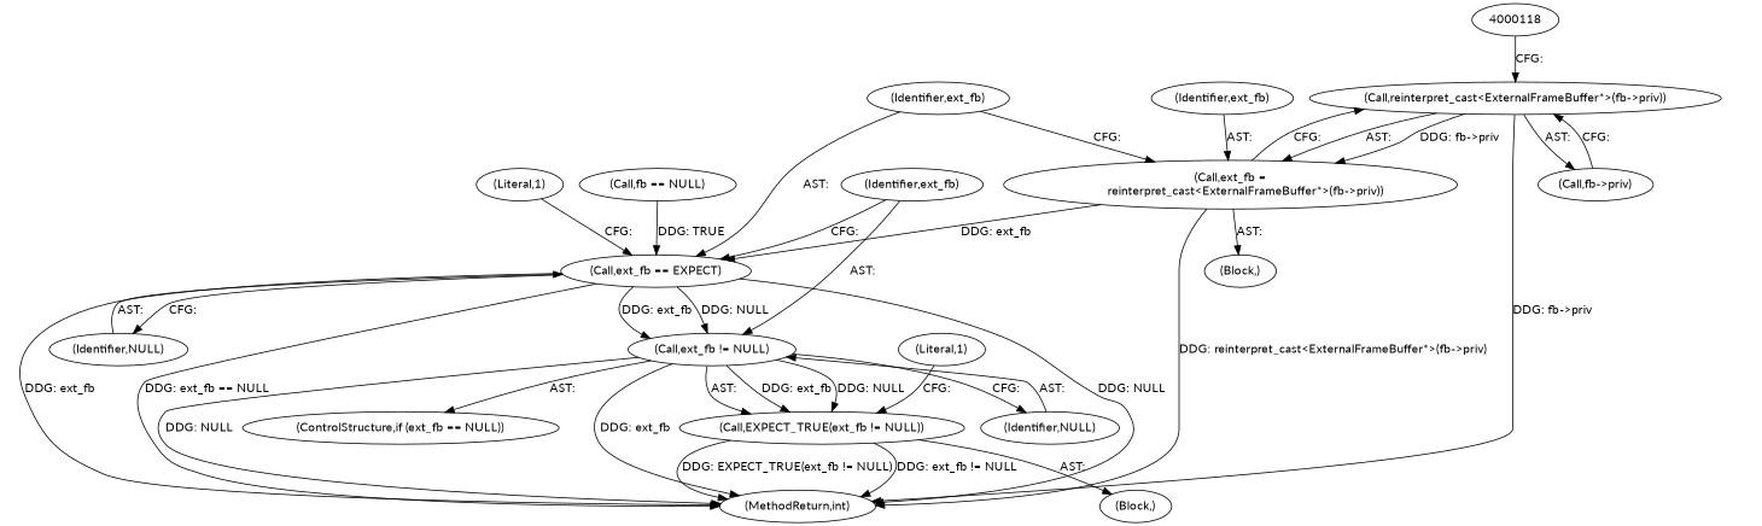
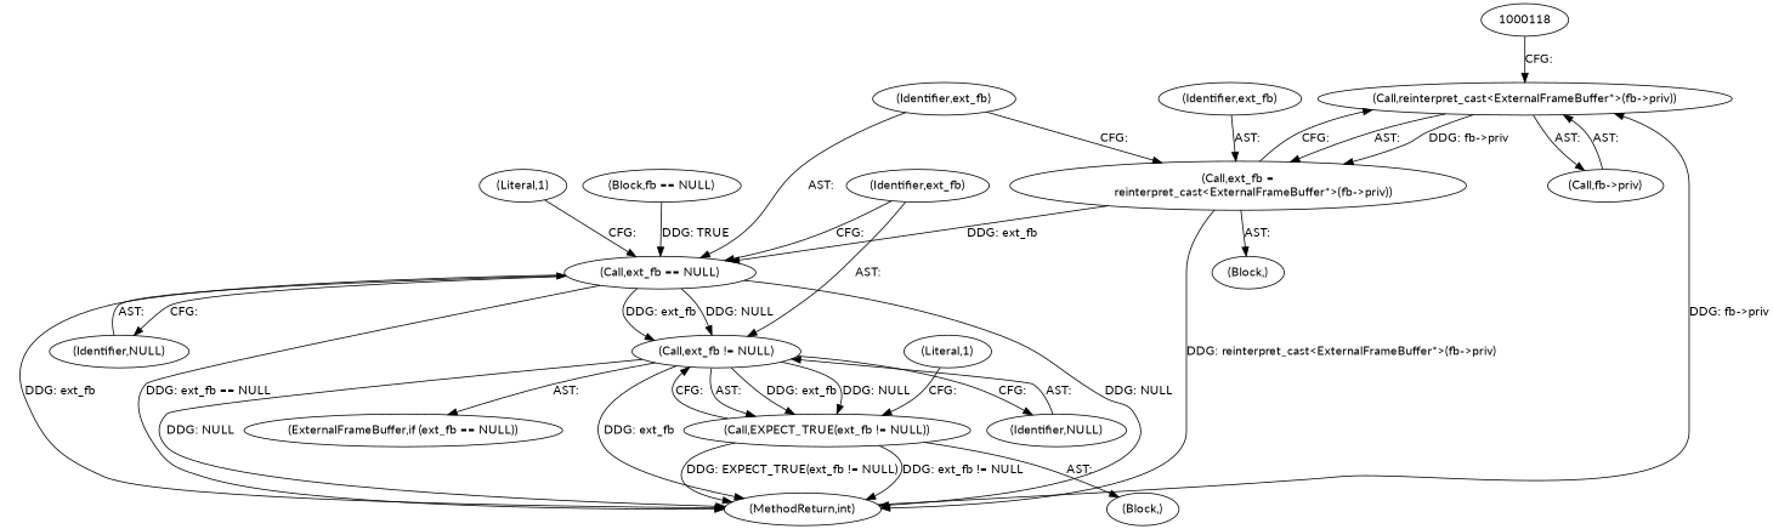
  digraph {
    fontname=Lato
    node [fontname=Lato]
    edge [fontname=Lato]
    n1 [label="(Call,reinterpret_cast<ExternalFrameBuffer*>(fb->priv))"]
    n2 [label="(Call,ext_fb =\n         reinterpret_cast<ExternalFrameBuffer*>(fb->priv))"]
    n3 [label="(MethodReturn,int)"]
    n4 [label="(Call,fb->priv)"]
-   n5 [label="(Call,ext_fb == EXPECT)"]
+   n5 [label="(Call,ext_fb == NULL)"]
    n6 [label="(Block,)"]
    n7 [label="(Call,ext_fb != NULL)"]
    n8 [label="(Identifier,NULL)"]
-   n9 [label="(ControlStructure,if (ext_fb == NULL))"]
+   n9 [label="(ExternalFrameBuffer,if (ext_fb == NULL))"]
    n10 [label="(Call,EXPECT_TRUE(ext_fb != NULL))"]
    n11 [label="(Identifier,NULL)"]
    n12 [label="(Block,)"]
    n13 [label="(Literal,1)"]
    n14 [label="(Identifier,ext_fb)"]
    n15 [label="(Literal,1)"]
-   n16 [label="(Call,fb == NULL)"]
+   n16 [label="(Block,fb == NULL)"]
    n17 [label="(Identifier,ext_fb)"]
    n18 [label="(Identifier,ext_fb)"]
-   1000118 [label=4000118]
+   1000118
    n1 -> n2 [label="AST: "]
    n1 -> n2 [label="DDG: fb->priv"]
-   n1 -> n3 [label="DDG: fb->priv"]
+   n3 -> n1 [label="DDG: fb->priv"]
    n1 -> n4 [label="AST: "]
    n2 -> n1 [label="CFG: "]
    n2 -> n3 [label="DDG: reinterpret_cast<ExternalFrameBuffer*>(fb->priv)"]
    n2 -> n5 [label="DDG: ext_fb"]
    n2 -> n6 [label="AST: "]
-   n4 -> n1 [label="CFG: "]
+   n4 -> n1 [label="AST: "]
    n5 -> n3 [label="DDG: NULL"]
    n5 -> n3 [label="DDG: ext_fb"]
    n5 -> n3 [label="DDG: ext_fb == NULL"]
    n5 -> n7 [label="DDG: ext_fb"]
    n5 -> n7 [label="DDG: NULL"]
    n5 -> n8 [label="CFG: "]
    n7 -> n3 [label="DDG: NULL"]
    n7 -> n3 [label="DDG: ext_fb"]
    n7 -> n9 [label="AST: "]
    n7 -> n10 [label="AST: "]
    n7 -> n10 [label="DDG: ext_fb"]
    n7 -> n10 [label="DDG: NULL"]
    n7 -> n11 [label="CFG: "]
    n8 -> n5 [label="AST: "]
    n10 -> n3 [label="DDG: EXPECT_TRUE(ext_fb != NULL)"]
    n10 -> n3 [label="DDG: ext_fb != NULL"]
+   n10 -> n7 [label="CFG: "]
    n10 -> n12 [label="AST: "]
    n11 -> n7 [label="AST: "]
    n13 -> n10 [label="CFG: "]
    n14 -> n5 [label="CFG: "]
    n14 -> n7 [label="AST: "]
    n15 -> n5 [label="CFG: "]
    n16 -> n5 [label="DDG: TRUE"]
    n17 -> n2 [label="CFG: "]
    n17 -> n5 [label="AST: "]
    n18 -> n2 [label="AST: "]
    1000118 -> n1 [label="CFG: "]
  }
